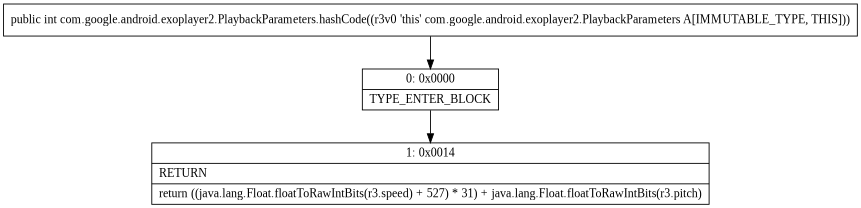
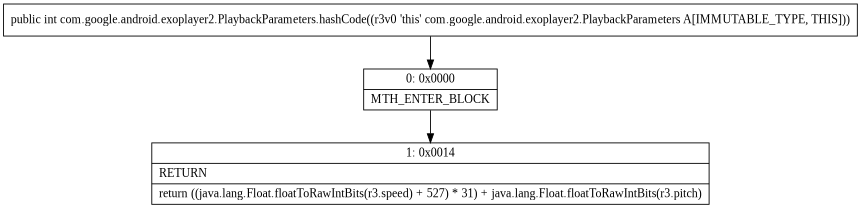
  digraph {
    fontname="Liberation Serif"
    node [shape=record fontname="Liberation Serif"]
    edge [fontname="Liberation Serif"]
-   n1 [label="{0\:\ 0x0000|TYPE_ENTER_BLOCK\l}"]
+   n1 [label="{0\:\ 0x0000|MTH_ENTER_BLOCK\l}"]
    n2 [label="{1\:\ 0x0014|RETURN\l|return ((java.lang.Float.floatToRawIntBits(r3.speed) + 527) * 31) + java.lang.Float.floatToRawIntBits(r3.pitch)\l}"]
    n3 [label="{public int com.google.android.exoplayer2.PlaybackParameters.hashCode((r3v0 'this' com.google.android.exoplayer2.PlaybackParameters A[IMMUTABLE_TYPE, THIS])) }"]
    n1 -> n2
    n3 -> n1
  }
